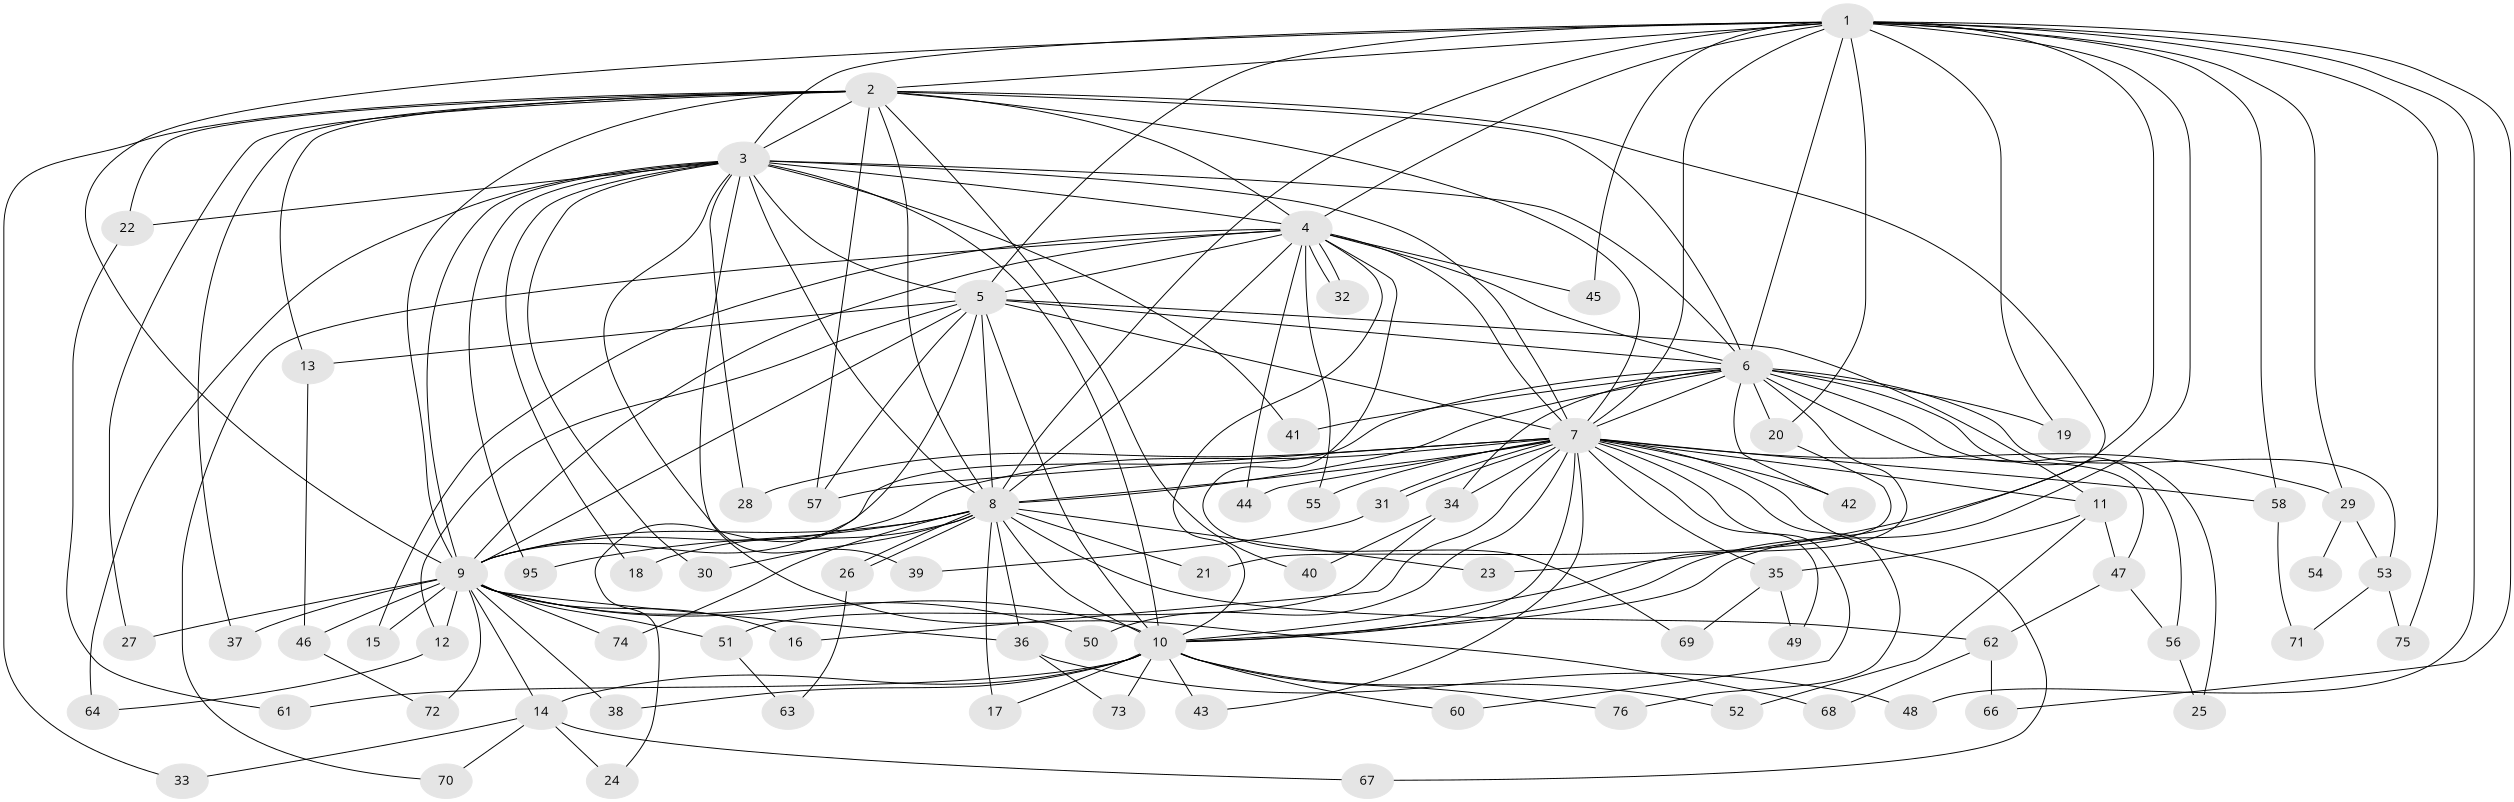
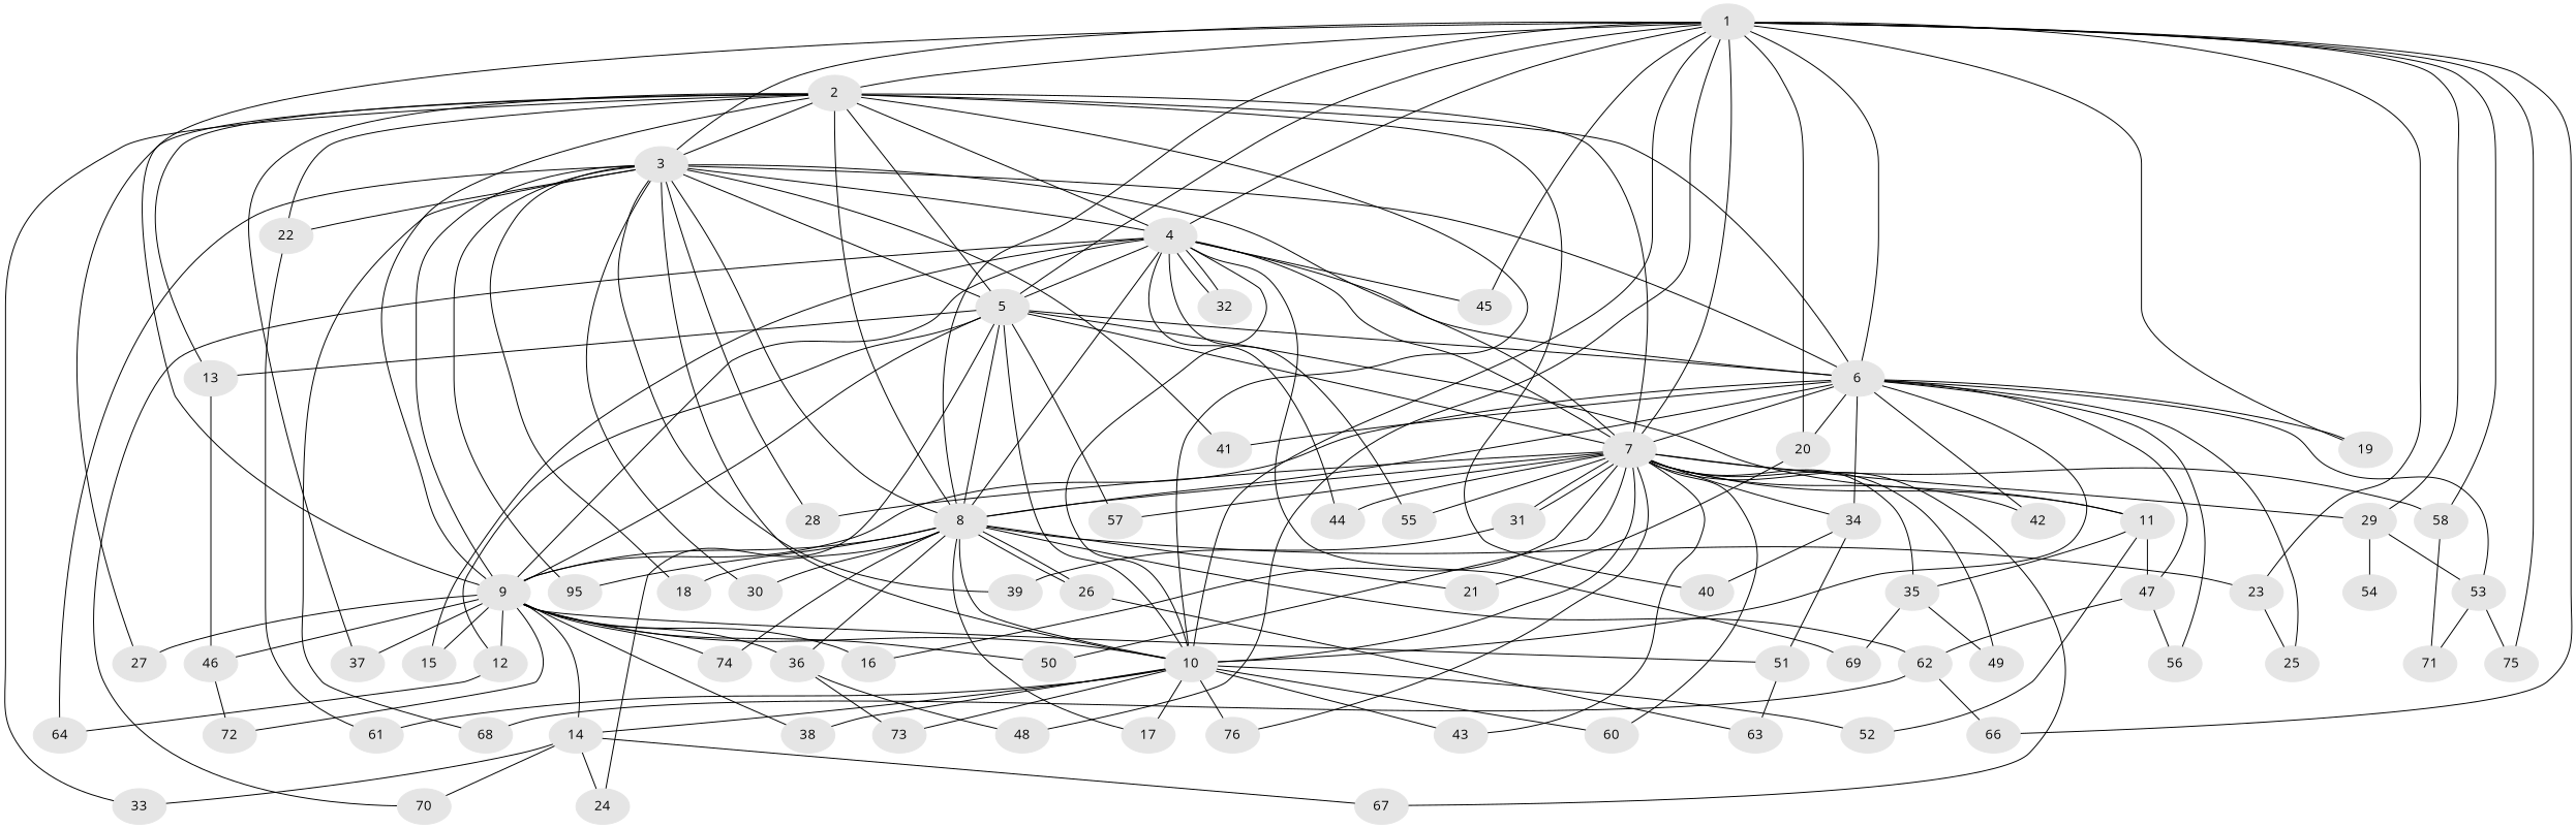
  graph {
    fontname="Open Sans"
    node [color=gray90 fontname="Open Sans" style=filled]
    edge [fontname="Open Sans"]
    1
    2
    3
    4
    5
    6
    7
    8
    9
    10
    19
    20
    23
    29
    45
    48
    58
    66
    75
    13
    22
    27
    33
    37
    40
    18
    28
    30
    39
    41
    64
    n32 [label=95]
    68
    15
    32
    44
    55
    69
    70
    11
    12
    24
    57
    25
    34
    42
    47
    53
    56
    16
    31
    35
    43
    49
    50
    60
    67
    76
    17
    21
    26
    36
    62
    74
    14
    38
    46
    51
    72
    52
    61
    73
    54
    71
    63
    1 -- 2
    1 -- 3
    1 -- 4
    1 -- 5
    1 -- 6
    1 -- 7
    1 -- 8
    1 -- 9
    1 -- 10
    1 -- 19
    1 -- 20
    1 -- 23
    1 -- 29
    1 -- 45
    1 -- 48
    1 -- 58
    1 -- 66
    1 -- 75
    2 -- 3
    2 -- 4
-   2 -- 57
+   2 -- 5
    2 -- 6
    2 -- 7
    2 -- 8
    2 -- 9
    2 -- 10
    2 -- 13
    2 -- 22
    2 -- 27
    2 -- 33
    2 -- 37
    2 -- 40
    3 -- 4
    3 -- 5
    3 -- 6
    3 -- 7
    3 -- 8
    3 -- 9
    3 -- 10
    3 -- 22
    3 -- 18
    3 -- 28
    3 -- 30
    3 -- 39
    3 -- 41
    3 -- 64
    3 -- n32
    3 -- 68
    4 -- 5
    4 -- 6
    4 -- 7
    4 -- 8
    4 -- 9
    4 -- 10
    4 -- 45
    4 -- 15
    4 -- 32
    4 -- 32
    4 -- 44
    4 -- 55
    4 -- 69
    4 -- 70
    5 -- 6
    5 -- 7
    5 -- 8
    5 -- 9
    5 -- 10
    5 -- 13
    5 -- 11
    5 -- 12
    5 -- 24
    5 -- 57
    6 -- 7
    6 -- 8
    6 -- 9
    6 -- 10
    6 -- 19
    6 -- 20
    6 -- 41
    6 -- 25
    6 -- 34
    6 -- 42
    6 -- 47
    6 -- 53
    6 -- 56
    7 -- 8
-   7 -- 9
    7 -- 10
    7 -- 29
    7 -- 58
    7 -- 28
    7 -- 44
    7 -- 55
    7 -- 11
    7 -- 57
    7 -- 34
    7 -- 42
    7 -- 16
    7 -- 31
    7 -- 31
    7 -- 35
    7 -- 43
    7 -- 49
    7 -- 50
    7 -- 60
    7 -- 67
    7 -- 76
    8 -- 9
    8 -- 10
    8 -- 23
    8 -- 18
    8 -- 30
    8 -- n32
    8 -- 17
    8 -- 21
    8 -- 26
    8 -- 26
    8 -- 36
    8 -- 62
    8 -- 74
    9 -- 10
    9 -- 27
    9 -- 37
    9 -- 15
    9 -- 12
    9 -- 16
    9 -- 50
    9 -- 36
    9 -- 74
    9 -- 14
    9 -- 38
    9 -- 46
    9 -- 51
    9 -- 72
    10 -- 43
    10 -- 60
    10 -- 76
    10 -- 17
    10 -- 14
    10 -- 38
    10 -- 52
    10 -- 61
    10 -- 73
    20 -- 21
-   56 -- 25
+   23 -- 25
    29 -- 53
    29 -- 54
    58 -- 71
    13 -- 46
    22 -- 61
    11 -- 47
    11 -- 35
    11 -- 52
    12 -- 64
    34 -- 40
    34 -- 51
    47 -- 56
    47 -- 62
    53 -- 75
    53 -- 71
    31 -- 39
    35 -- 69
    35 -- 49
    26 -- 63
    36 -- 48
    36 -- 73
    62 -- 66
    62 -- 68
    14 -- 33
    14 -- 70
    14 -- 24
    14 -- 67
    46 -- 72
    51 -- 63
  }
